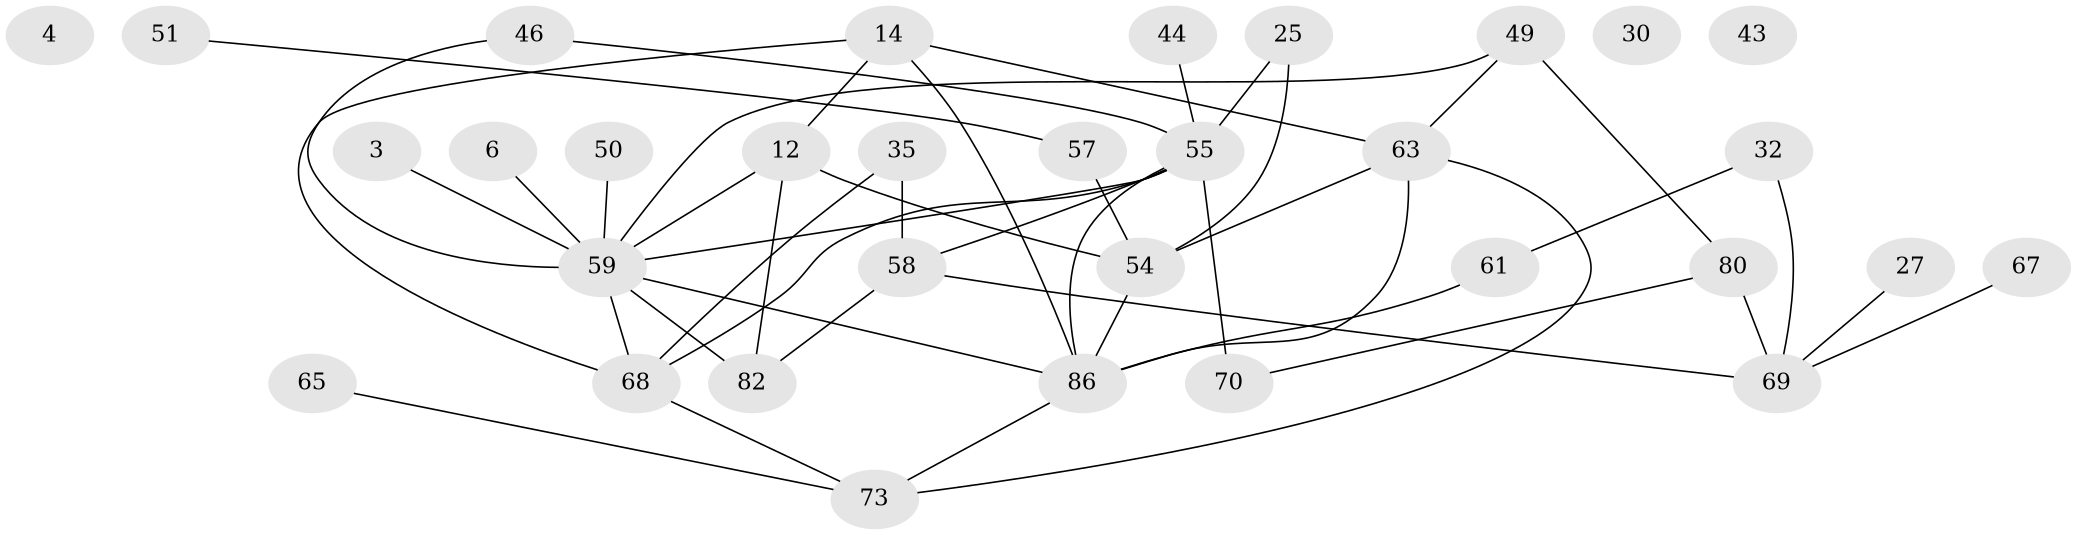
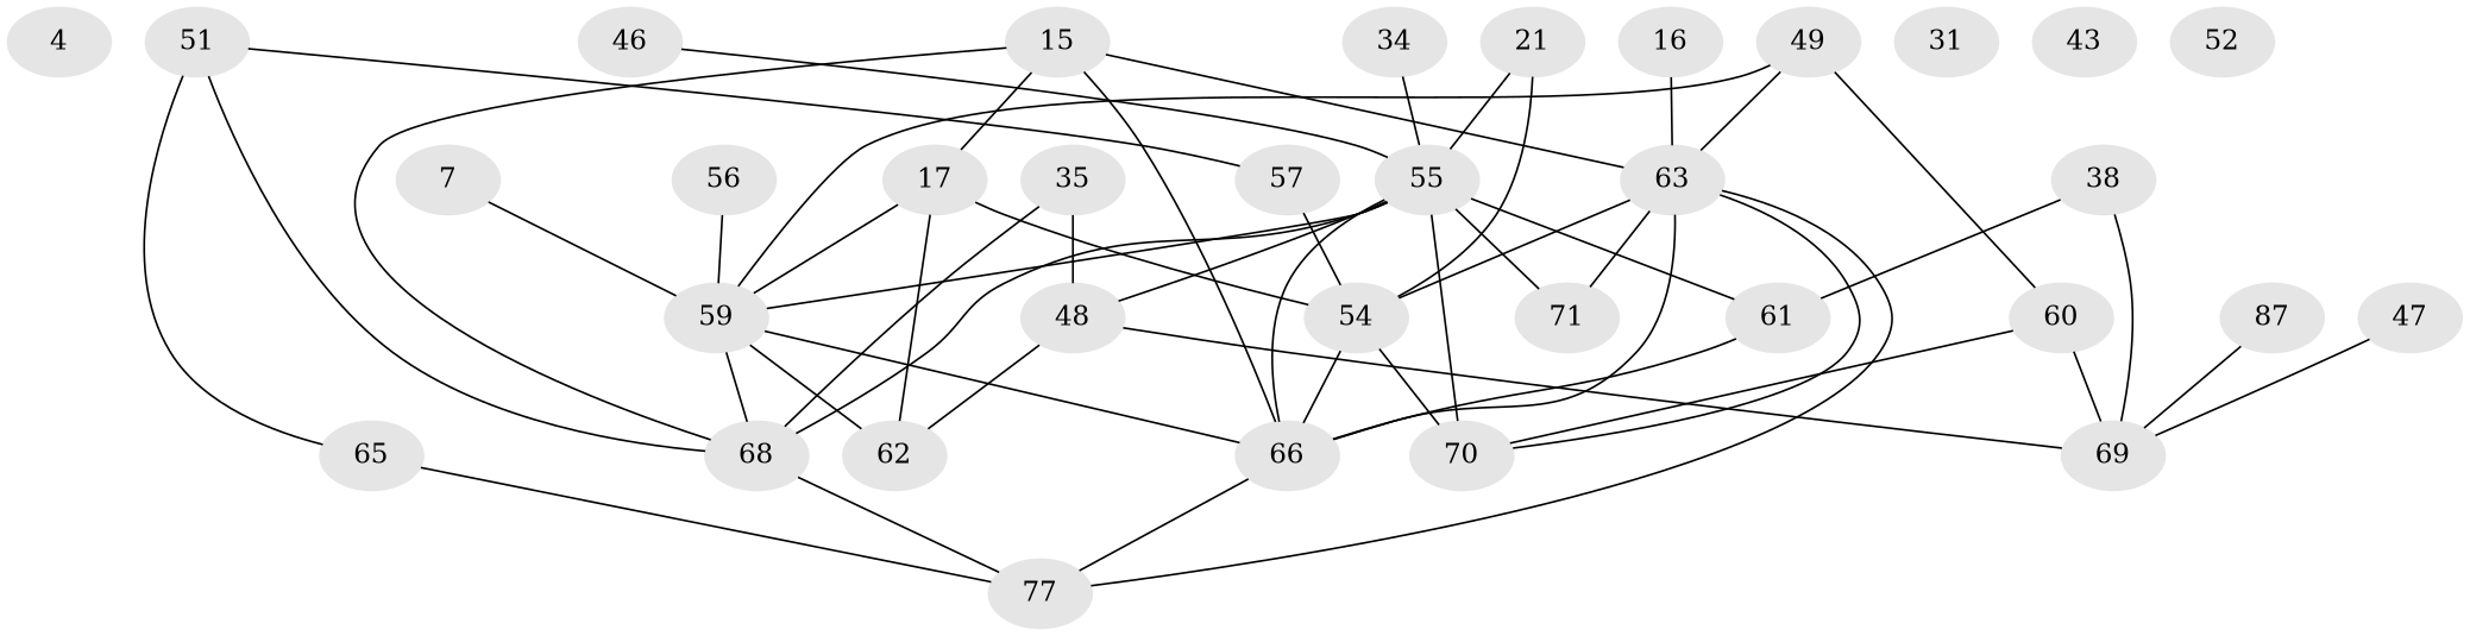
  graph {
    node [color=gray90 style=filled]
    4
    59 [super="+41+54+40"]
-   66 [super="+47+50" label=86]
+   66 [super="+47+50"]
    68 [super="+9+34"]
-   62 [super="+14" label=82]
-   6
-   7 [label=3]
-   15 [label=14]
-   17 [label=12]
+   62 [super="+14"]
+   7
+   15
+   17
    63 [super="+45+53"]
    n11 [label=54 super="+36"]
    70 [super="+20+29"]
-   73 [super="+24"]
-   25 [super="+8"]
+   71
+   73 [super="+24" label=77]
+   16
+   25 [super="+8" label=21]
    55 [super="+26+22"]
-   58
+   58 [label=48]
    61 [super="+33"]
    69 [super="+48"]
-   27
-   31 [label=30]
+   27 [label=87]
+   31
    35
-   38 [label=32]
+   38
    43
-   44 [super="+28"]
+   44 [super="+28" label=34]
    46
    49 [super="+10"]
-   60 [label=80]
+   60
    51 [super="+3+19"]
    57
    65
-   56 [super="+42" label=50]
-   67 [super="+21"]
+   52
+   56 [super="+42"]
+   67 [super="+21" label=47]
    59 -- 66 [weight=4]
    59 -- 68
    59 -- 62
    66 -- 73
    68 -- 73 [weight=2]
-   6 -- 59
    7 -- 59
    15 -- 66
    15 -- 68
    15 -- 17
    15 -- 63
    17 -- 59
    17 -- 62 [weight=2]
    17 -- n11 [weight=2]
    63 -- 66 [weight=2]
    63 -- n11
+   63 -- 70
+   63 -- 71
    63 -- 73 [weight=2]
    n11 -- 66 [weight=3]
+   n11 -- 70
+   16 -- 63
    25 -- n11
    25 -- 55
    55 -- 59
    55 -- 66
    55 -- 68
    55 -- 70 [weight=4]
+   55 -- 71
    55 -- 58
+   55 -- 61
    58 -- 62
    58 -- 69
    61 -- 66 [weight=2]
    27 -- 69
    35 -- 68
    35 -- 58
    38 -- 61
    38 -- 69
    44 -- 55
-   46 -- 59
    46 -- 55
    49 -- 59 [weight=2]
    49 -- 63
    49 -- 60 [weight=2]
    60 -- 70
    60 -- 69 [weight=2]
+   51 -- 68
    51 -- 57
+   51 -- 65
    57 -- n11
    65 -- 73
    56 -- 59 [weight=3]
    67 -- 69
  }
